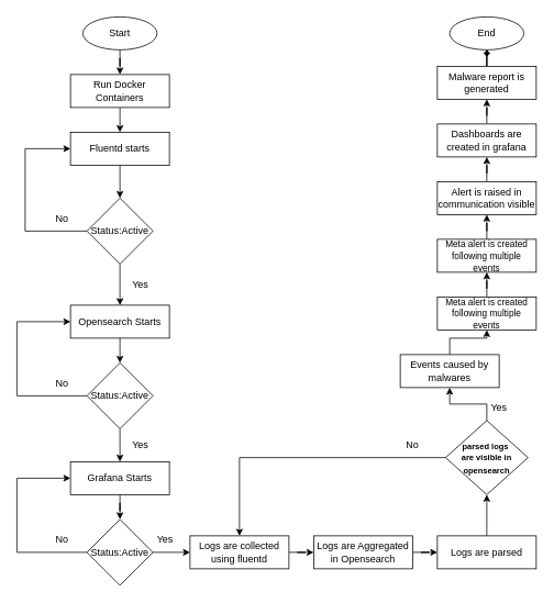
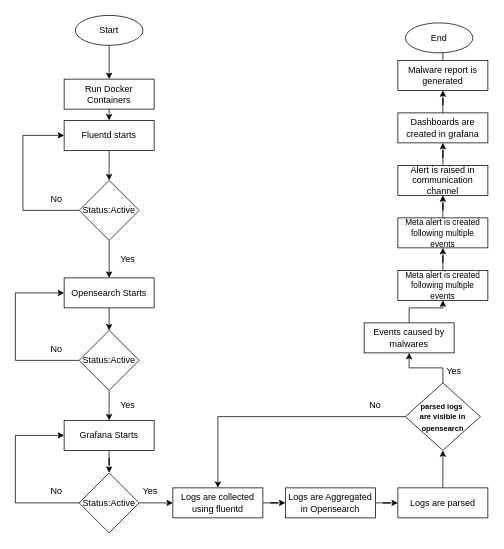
  <mxCell id="0" />
  <mxCell id="1" parent="0" />
  <mxCell id="2" style="edgeStyle=orthogonalEdgeStyle;rounded=0;orthogonalLoop=1;jettySize=auto;html=1;entryX=0.5;entryY=0;entryDx=0;entryDy=0;" edge="1" parent="1" source="3" target="5"><mxGeometry relative="1" as="geometry" /></mxCell>
  <mxCell id="3" value="Start" style="ellipse;whiteSpace=wrap;html=1;" vertex="1" parent="1"><mxGeometry x="100" y="20" width="90" height="40" as="geometry" /></mxCell>
  <mxCell id="4" style="edgeStyle=orthogonalEdgeStyle;rounded=0;orthogonalLoop=1;jettySize=auto;html=1;exitX=0.5;exitY=1;exitDx=0;exitDy=0;entryX=0.5;entryY=0;entryDx=0;entryDy=0;" edge="1" parent="1" source="5" target="7"><mxGeometry relative="1" as="geometry" /></mxCell>
- <mxCell id="5" value="Run Docker Containers" style="rounded=0;whiteSpace=wrap;html=1;" vertex="1" parent="1"><mxGeometry x="85" y="90" width="120" height="40" as="geometry" /></mxCell>
+ <mxCell id="5" value="Run Docker Containers" style="rounded=0;whiteSpace=wrap;html=1;" vertex="1" parent="1"><mxGeometry x="85" y="105" width="120" height="40" as="geometry" /></mxCell>
  <mxCell id="6" style="edgeStyle=orthogonalEdgeStyle;rounded=0;orthogonalLoop=1;jettySize=auto;html=1;entryX=0.5;entryY=0;entryDx=0;entryDy=0;" edge="1" parent="1" source="7" target="10"><mxGeometry relative="1" as="geometry" /></mxCell>
  <mxCell id="7" value="Fluentd starts" style="rounded=0;whiteSpace=wrap;html=1;" vertex="1" parent="1"><mxGeometry x="85" y="160" width="120" height="40" as="geometry" /></mxCell>
  <mxCell id="8" style="edgeStyle=orthogonalEdgeStyle;rounded=0;orthogonalLoop=1;jettySize=auto;html=1;entryX=0.5;entryY=0;entryDx=0;entryDy=0;" edge="1" parent="1" source="10" target="12"><mxGeometry relative="1" as="geometry" /></mxCell>
  <mxCell id="9" style="edgeStyle=orthogonalEdgeStyle;rounded=0;orthogonalLoop=1;jettySize=auto;html=1;exitX=0;exitY=0.5;exitDx=0;exitDy=0;entryX=0;entryY=0.5;entryDx=0;entryDy=0;" edge="1" parent="1" source="10" target="7"><mxGeometry relative="1" as="geometry"><Array as="points"><mxPoint x="30" y="280" /><mxPoint x="30" y="180" /></Array></mxGeometry></mxCell>
  <mxCell id="10" value="Status:Active" style="rhombus;whiteSpace=wrap;html=1;" vertex="1" parent="1"><mxGeometry x="105" y="240" width="80" height="80" as="geometry" /></mxCell>
  <mxCell id="11" style="edgeStyle=orthogonalEdgeStyle;rounded=0;orthogonalLoop=1;jettySize=auto;html=1;exitX=0.5;exitY=1;exitDx=0;exitDy=0;entryX=0.5;entryY=0;entryDx=0;entryDy=0;" edge="1" parent="1" source="12" target="15"><mxGeometry relative="1" as="geometry" /></mxCell>
  <mxCell id="12" value="Opensearch Starts" style="rounded=0;whiteSpace=wrap;html=1;" vertex="1" parent="1"><mxGeometry x="85" y="370" width="120" height="40" as="geometry" /></mxCell>
  <mxCell id="13" style="edgeStyle=orthogonalEdgeStyle;rounded=0;orthogonalLoop=1;jettySize=auto;html=1;" edge="1" parent="1" source="15"><mxGeometry relative="1" as="geometry"><mxPoint x="145" y="560" as="targetPoint" /></mxGeometry></mxCell>
  <mxCell id="14" style="edgeStyle=orthogonalEdgeStyle;rounded=0;orthogonalLoop=1;jettySize=auto;html=1;entryX=0;entryY=0.5;entryDx=0;entryDy=0;" edge="1" parent="1" source="15" target="12"><mxGeometry relative="1" as="geometry"><Array as="points"><mxPoint x="20" y="480" /><mxPoint x="20" y="390" /></Array></mxGeometry></mxCell>
  <mxCell id="15" value="Status:Active" style="rhombus;whiteSpace=wrap;html=1;" vertex="1" parent="1"><mxGeometry x="105" y="440" width="80" height="80" as="geometry" /></mxCell>
  <mxCell id="16" style="edgeStyle=orthogonalEdgeStyle;rounded=0;orthogonalLoop=1;jettySize=auto;html=1;entryX=0.5;entryY=0;entryDx=0;entryDy=0;" edge="1" parent="1" source="17" target="20"><mxGeometry relative="1" as="geometry" /></mxCell>
  <mxCell id="17" value="Grafana Starts" style="rounded=0;whiteSpace=wrap;html=1;" vertex="1" parent="1"><mxGeometry x="85" y="560" width="120" height="40" as="geometry" /></mxCell>
  <mxCell id="18" style="edgeStyle=orthogonalEdgeStyle;rounded=0;orthogonalLoop=1;jettySize=auto;html=1;entryX=0;entryY=0.5;entryDx=0;entryDy=0;" edge="1" parent="1" source="20" target="17"><mxGeometry relative="1" as="geometry"><Array as="points"><mxPoint x="20" y="670" /><mxPoint x="20" y="580" /></Array></mxGeometry></mxCell>
  <mxCell id="19" style="edgeStyle=orthogonalEdgeStyle;rounded=0;orthogonalLoop=1;jettySize=auto;html=1;exitX=1;exitY=0.5;exitDx=0;exitDy=0;" edge="1" parent="1" source="20" target="22"><mxGeometry relative="1" as="geometry" /></mxCell>
  <mxCell id="20" value="Status:Active" style="rhombus;whiteSpace=wrap;html=1;" vertex="1" parent="1"><mxGeometry x="105" y="630" width="80" height="80" as="geometry" /></mxCell>
  <mxCell id="21" style="edgeStyle=orthogonalEdgeStyle;rounded=0;orthogonalLoop=1;jettySize=auto;html=1;entryX=0;entryY=0.5;entryDx=0;entryDy=0;" edge="1" parent="1" source="22" target="35"><mxGeometry relative="1" as="geometry" /></mxCell>
  <mxCell id="22" value="Logs are collected using fluentd" style="rounded=0;whiteSpace=wrap;html=1;" vertex="1" parent="1"><mxGeometry x="230" y="650" width="120" height="40" as="geometry" /></mxCell>
  <mxCell id="23" style="edgeStyle=orthogonalEdgeStyle;rounded=0;orthogonalLoop=1;jettySize=auto;html=1;entryX=0.5;entryY=1;entryDx=0;entryDy=0;" edge="1" parent="1" source="24" target="27"><mxGeometry relative="1" as="geometry" /></mxCell>
  <mxCell id="24" value="Logs are parsed" style="rounded=0;whiteSpace=wrap;html=1;" vertex="1" parent="1"><mxGeometry x="530" y="650" width="120" height="40" as="geometry" /></mxCell>
  <mxCell id="25" style="edgeStyle=orthogonalEdgeStyle;rounded=0;orthogonalLoop=1;jettySize=auto;html=1;" edge="1" parent="1" source="27" target="22"><mxGeometry relative="1" as="geometry"><mxPoint x="420" y="650" as="targetPoint" /></mxGeometry></mxCell>
  <mxCell id="26" style="edgeStyle=orthogonalEdgeStyle;rounded=0;orthogonalLoop=1;jettySize=auto;html=1;entryX=0.5;entryY=1;entryDx=0;entryDy=0;" edge="1" parent="1" source="27" target="29"><mxGeometry relative="1" as="geometry" /></mxCell>
  <mxCell id="27" value="&lt;div&gt;&lt;b&gt;&lt;font style=&quot;font-size: 10px;&quot;&gt;parsed logs&amp;nbsp;&lt;/font&gt;&lt;/b&gt;&lt;/div&gt;&lt;div&gt;&lt;b&gt;&lt;font style=&quot;font-size: 10px;&quot;&gt;are visible in opensearch&lt;/font&gt;&lt;/b&gt;&lt;/div&gt;" style="rhombus;whiteSpace=wrap;html=1;align=center;" vertex="1" parent="1"><mxGeometry x="540" y="510" width="100" height="90" as="geometry" /></mxCell>
  <mxCell id="28" value="" style="edgeStyle=orthogonalEdgeStyle;rounded=0;orthogonalLoop=1;jettySize=auto;html=1;" edge="1" parent="1" source="29" target="31"><mxGeometry relative="1" as="geometry" /></mxCell>
  <mxCell id="29" value="Events caused by malwares" style="rounded=0;whiteSpace=wrap;html=1;" vertex="1" parent="1"><mxGeometry x="485" y="430" width="120" height="40" as="geometry" /></mxCell>
  <mxCell id="30" style="edgeStyle=orthogonalEdgeStyle;rounded=0;orthogonalLoop=1;jettySize=auto;html=1;entryX=0.5;entryY=1;entryDx=0;entryDy=0;" edge="1" parent="1" source="31" target="33"><mxGeometry relative="1" as="geometry" /></mxCell>
  <mxCell id="31" value="&lt;font style=&quot;font-size: 11px;&quot;&gt;&lt;font&gt;Meta alert is created following multiple events&lt;/font&gt;&lt;/font&gt;" style="rounded=0;whiteSpace=wrap;html=1;" vertex="1" parent="1"><mxGeometry x="530" y="360" width="120" height="40" as="geometry" /></mxCell>
  <mxCell id="32" style="edgeStyle=orthogonalEdgeStyle;rounded=0;orthogonalLoop=1;jettySize=auto;html=1;entryX=0.5;entryY=1;entryDx=0;entryDy=0;" edge="1" parent="1" source="33" target="37"><mxGeometry relative="1" as="geometry" /></mxCell>
  <mxCell id="33" value="&lt;font style=&quot;font-size: 11px;&quot;&gt;&lt;font&gt;Meta alert is created following multiple events&lt;/font&gt;&lt;/font&gt;" style="rounded=0;whiteSpace=wrap;html=1;" vertex="1" parent="1"><mxGeometry x="530" y="290" width="120" height="40" as="geometry" /></mxCell>
  <mxCell id="34" style="edgeStyle=orthogonalEdgeStyle;rounded=0;orthogonalLoop=1;jettySize=auto;html=1;entryX=0;entryY=0.5;entryDx=0;entryDy=0;" edge="1" parent="1" source="35" target="24"><mxGeometry relative="1" as="geometry" /></mxCell>
  <mxCell id="35" value="&lt;div&gt;Logs are Aggregated&lt;/div&gt;&lt;div&gt;in Opensearch&lt;br&gt;&lt;/div&gt;" style="rounded=0;whiteSpace=wrap;html=1;" vertex="1" parent="1"><mxGeometry x="380" y="650" width="120" height="40" as="geometry" /></mxCell>
  <mxCell id="36" style="edgeStyle=orthogonalEdgeStyle;rounded=0;orthogonalLoop=1;jettySize=auto;html=1;entryX=0.5;entryY=1;entryDx=0;entryDy=0;" edge="1" parent="1" source="37" target="39"><mxGeometry relative="1" as="geometry" /></mxCell>
- <mxCell id="37" value="Alert is raised in communication visible" style="rounded=0;whiteSpace=wrap;html=1;" vertex="1" parent="1"><mxGeometry x="530" y="220" width="120" height="40" as="geometry" /></mxCell>
+ <mxCell id="37" value="Alert is raised in communication channel" style="rounded=0;whiteSpace=wrap;html=1;" vertex="1" parent="1"><mxGeometry x="530" y="220" width="120" height="40" as="geometry" /></mxCell>
  <mxCell id="38" style="edgeStyle=orthogonalEdgeStyle;rounded=0;orthogonalLoop=1;jettySize=auto;html=1;entryX=0.5;entryY=1;entryDx=0;entryDy=0;" edge="1" parent="1" source="39" target="41"><mxGeometry relative="1" as="geometry"><mxPoint x="590" y="160" as="targetPoint" /></mxGeometry></mxCell>
  <mxCell id="39" value="Dashboards are created in grafana" style="rounded=0;whiteSpace=wrap;html=1;" vertex="1" parent="1"><mxGeometry x="530" y="150" width="120" height="40" as="geometry" /></mxCell>
  <mxCell id="40" style="edgeStyle=orthogonalEdgeStyle;rounded=0;orthogonalLoop=1;jettySize=auto;html=1;entryX=0.5;entryY=1;entryDx=0;entryDy=0;endArrow=diamond;" edge="1" parent="1" source="41" target="42"><mxGeometry relative="1" as="geometry"><mxPoint x="590" y="70" as="targetPoint" /></mxGeometry></mxCell>
  <mxCell id="41" value="Malware report is generated" style="rounded=0;whiteSpace=wrap;html=1;" vertex="1" parent="1"><mxGeometry x="530" y="80" width="120" height="40" as="geometry" /></mxCell>
- <mxCell id="42" value="End" style="ellipse;whiteSpace=wrap;html=1;" vertex="1" parent="1"><mxGeometry x="545" y="20" width="90" height="40" as="geometry" /></mxCell>
+ <mxCell id="42" value="End" style="ellipse;whiteSpace=wrap;html=1;" vertex="1" parent="1"><mxGeometry x="540" y="30" width="90" height="40" as="geometry" /></mxCell>
  <mxCell id="43" value="Yes" style="text;html=1;align=center;verticalAlign=middle;whiteSpace=wrap;rounded=0;" vertex="1" parent="1"><mxGeometry x="140" y="330" width="60" height="30" as="geometry" /></mxCell>
  <mxCell id="44" value="Yes" style="text;html=1;align=center;verticalAlign=middle;whiteSpace=wrap;rounded=0;" vertex="1" parent="1"><mxGeometry x="140" y="525" width="60" height="30" as="geometry" /></mxCell>
  <mxCell id="45" value="Yes" style="text;html=1;align=center;verticalAlign=middle;whiteSpace=wrap;rounded=0;" vertex="1" parent="1"><mxGeometry x="170" y="640" width="60" height="30" as="geometry" /></mxCell>
  <mxCell id="46" value="Yes" style="text;html=1;align=center;verticalAlign=middle;whiteSpace=wrap;rounded=0;" vertex="1" parent="1"><mxGeometry x="575" y="480" width="60" height="30" as="geometry" /></mxCell>
  <mxCell id="47" value="No" style="text;html=1;align=center;verticalAlign=middle;whiteSpace=wrap;rounded=0;" vertex="1" parent="1"><mxGeometry x="45" y="250" width="60" height="30" as="geometry" /></mxCell>
  <mxCell id="48" value="No" style="text;html=1;align=center;verticalAlign=middle;whiteSpace=wrap;rounded=0;" vertex="1" parent="1"><mxGeometry x="45" y="450" width="60" height="30" as="geometry" /></mxCell>
  <mxCell id="49" value="No" style="text;html=1;align=center;verticalAlign=middle;whiteSpace=wrap;rounded=0;" vertex="1" parent="1"><mxGeometry x="45" y="640" width="60" height="30" as="geometry" /></mxCell>
  <mxCell id="50" value="No" style="text;html=1;align=center;verticalAlign=middle;whiteSpace=wrap;rounded=0;" vertex="1" parent="1"><mxGeometry x="470" y="525" width="60" height="30" as="geometry" /></mxCell>
